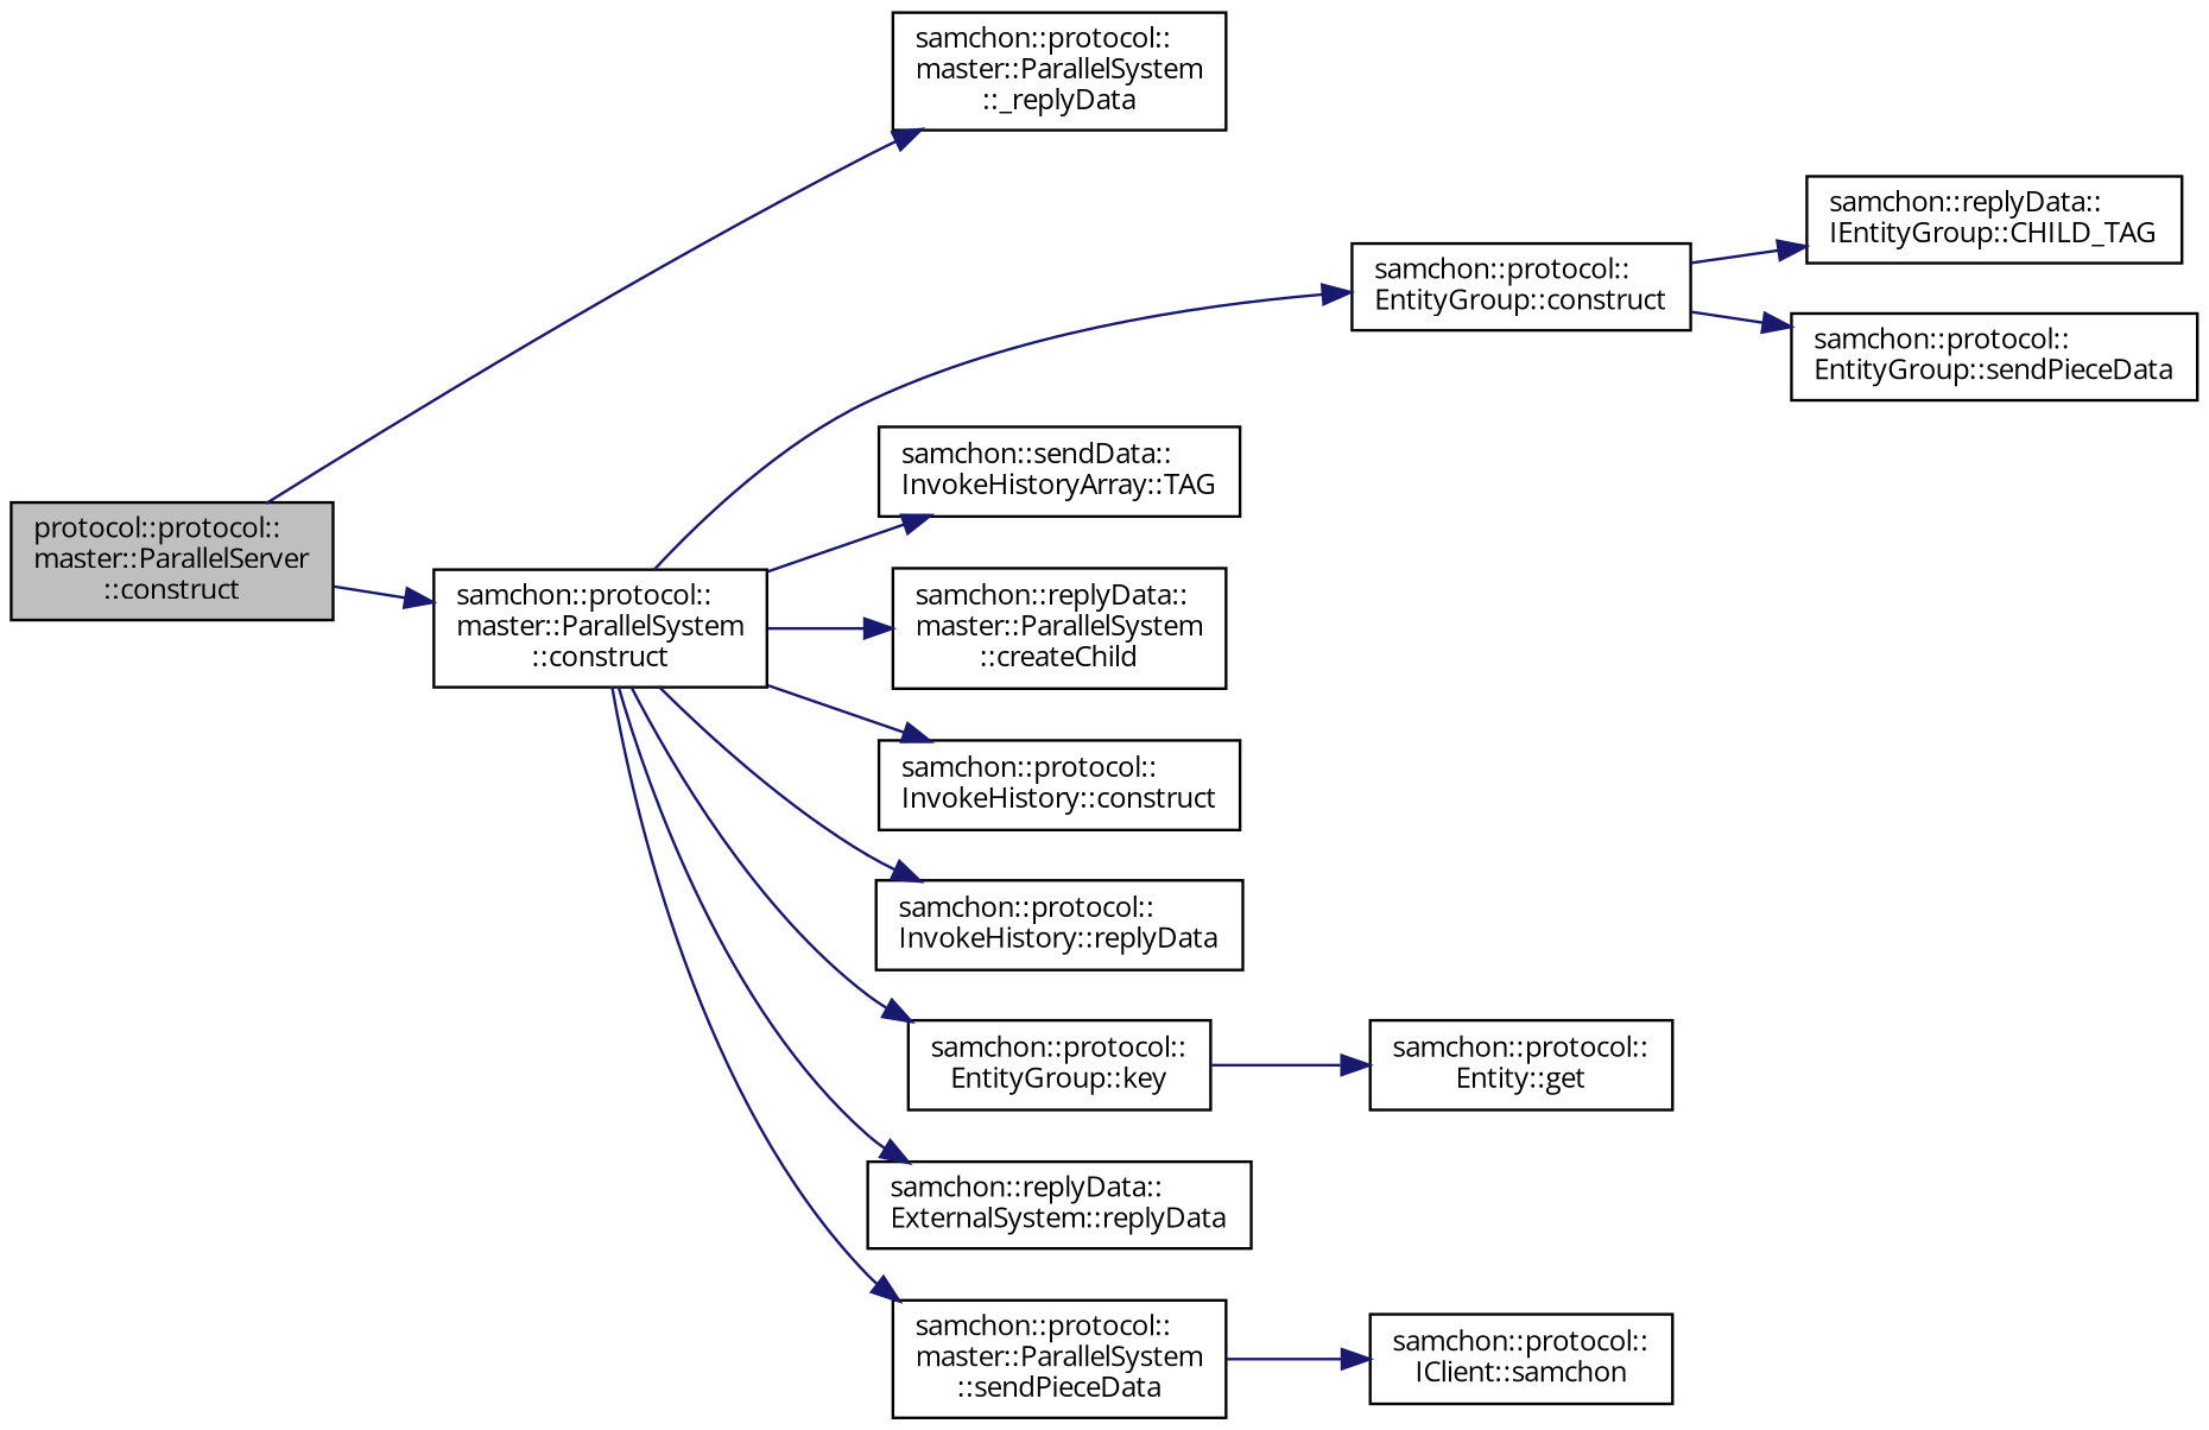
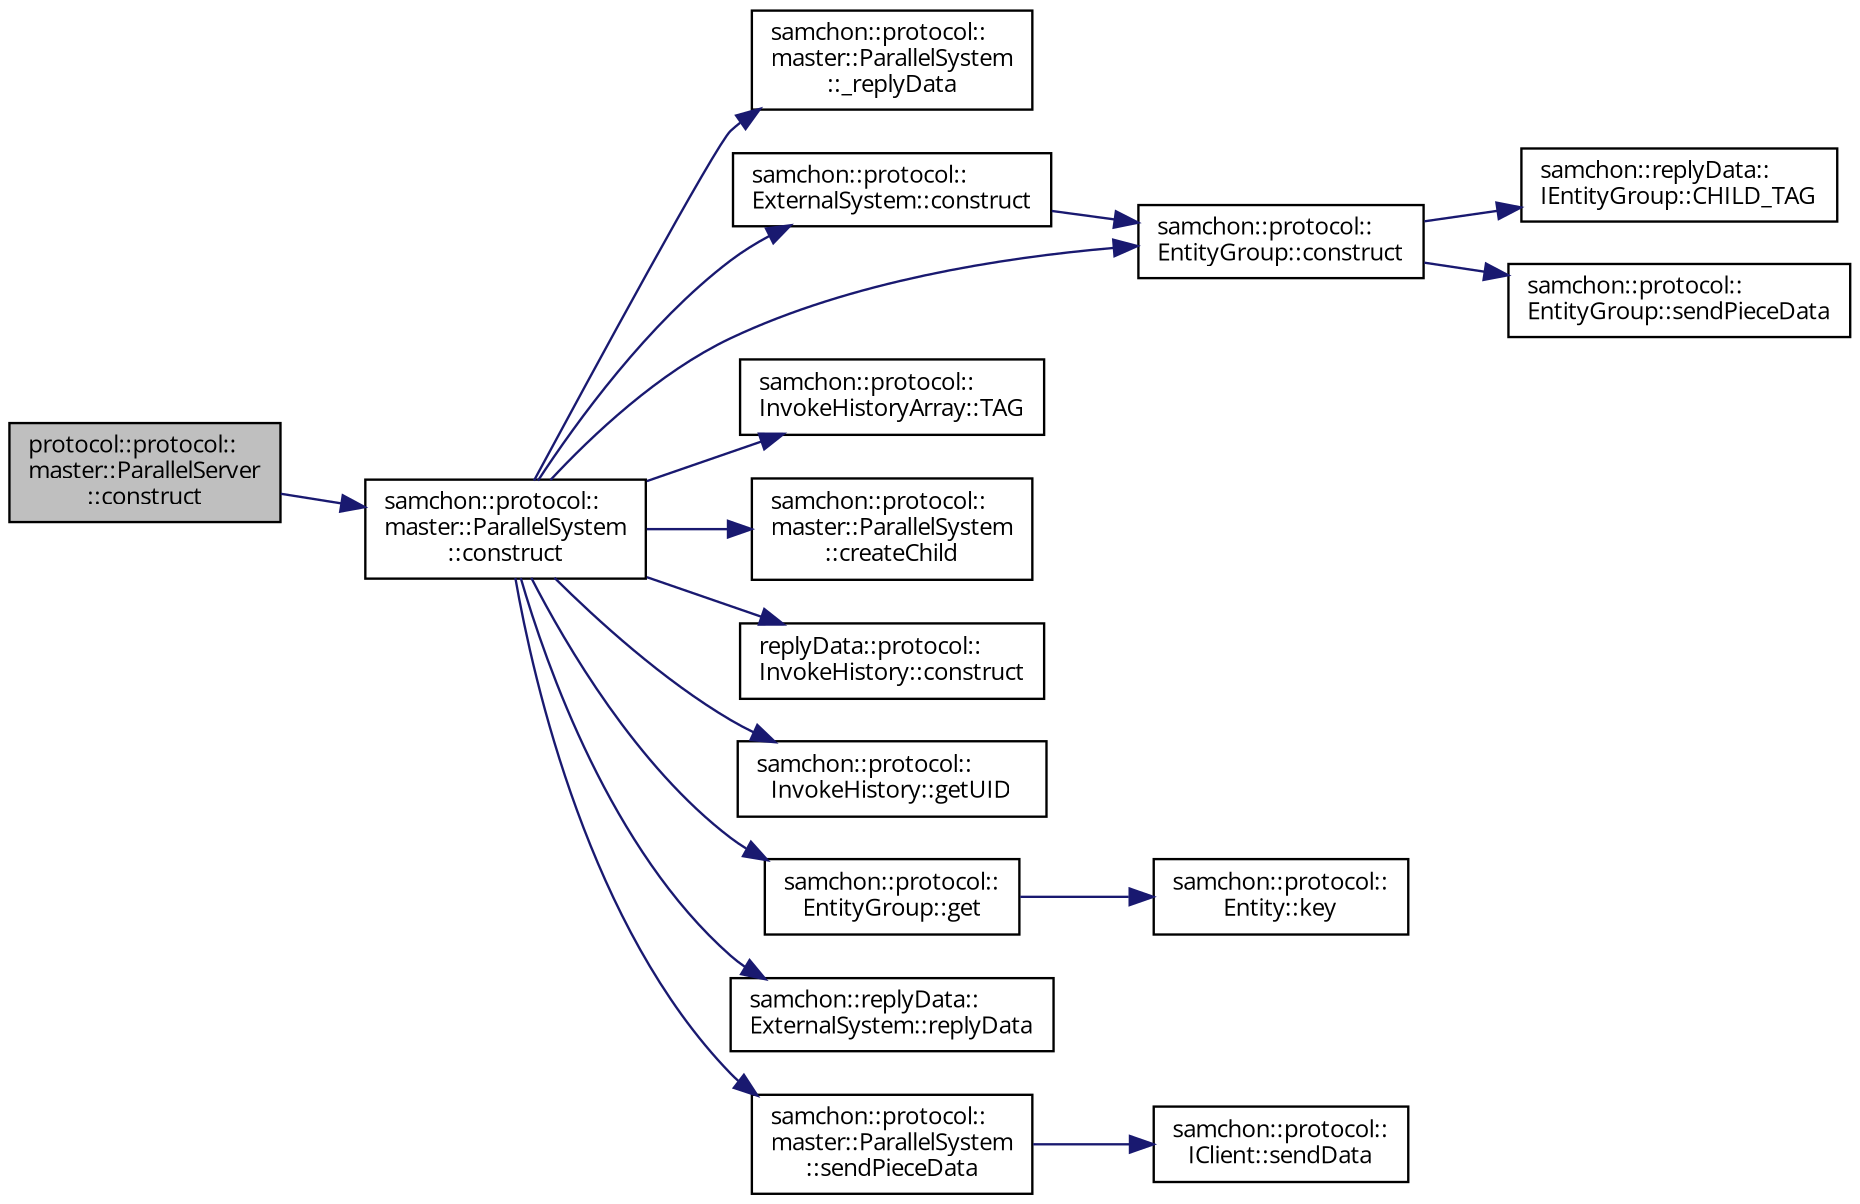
  digraph {
    fontname="Open Sans"
    rankdir=LR
    node [color=black fillcolor=white fontname="Open Sans" fontsize=10 shape=record style=filled]
    edge [color=midnightblue fontname="Open Sans" fontsize=10 labelfontname=Helvetica labelfontsize=10 style=solid]
    n1 [fillcolor=grey75 fontcolor=black height=0.2 label="protocol::protocol::\lmaster::ParallelServer\l::construct" width=0.4]
    n2 [height=0.2 label="samchon::protocol::\lmaster::ParallelSystem\l::construct" width=0.4]
+   n3 [height=0.2 label="samchon::protocol::\lExternalSystem::construct" width=0.4]
    n4 [height=0.2 label="samchon::protocol::\lEntityGroup::construct" width=0.4]
-   n5 [height=0.2 label="samchon::sendData::\lInvokeHistoryArray::TAG" width=0.4]
-   n6 [height=0.2 label="samchon::replyData::\lmaster::ParallelSystem\l::createChild" width=0.4]
+   n5 [height=0.2 label="samchon::protocol::\lInvokeHistoryArray::TAG" width=0.4]
+   n6 [height=0.2 label="samchon::protocol::\lmaster::ParallelSystem\l::createChild" width=0.4]
    n7 [height=0.2 label="samchon::protocol::\lmaster::ParallelSystem\l::_replyData" width=0.4]
-   n8 [height=0.2 label="samchon::protocol::\lInvokeHistory::construct" width=0.4]
-   n9 [height=0.2 label="samchon::protocol::\lInvokeHistory::replyData" width=0.4]
-   n10 [height=0.2 label="samchon::protocol::\lEntityGroup::key" width=0.4]
+   n8 [height=0.2 label="replyData::protocol::\lInvokeHistory::construct" width=0.4]
+   n9 [height=0.2 label="samchon::protocol::\lInvokeHistory::getUID" width=0.4]
+   n10 [height=0.2 label="samchon::protocol::\lEntityGroup::get" width=0.4]
    n11 [height=0.2 label="samchon::replyData::\lExternalSystem::replyData" width=0.4]
    n12 [height=0.2 label="samchon::protocol::\lmaster::ParallelSystem\l::sendPieceData" width=0.4]
    n13 [height=0.2 label="samchon::replyData::\lIEntityGroup::CHILD_TAG" width=0.4]
    n14 [height=0.2 label="samchon::protocol::\lEntityGroup::sendPieceData" width=0.4]
-   n15 [height=0.2 label="samchon::protocol::\lEntity::get" width=0.4]
-   n16 [height=0.2 label="samchon::protocol::\lIClient::samchon" width=0.4]
+   n15 [height=0.2 label="samchon::protocol::\lEntity::key" width=0.4]
+   n16 [height=0.2 label="samchon::protocol::\lIClient::sendData" width=0.4]
    n1 -> n2
+   n2 -> n3
    n2 -> n4
    n2 -> n5
    n2 -> n6
-   n1 -> n7
+   n2 -> n7
    n2 -> n8
    n2 -> n9
    n2 -> n10
    n2 -> n11
    n2 -> n12
+   n3 -> n4
    n4 -> n13
    n4 -> n14
    n10 -> n15
    n12 -> n16
  }
